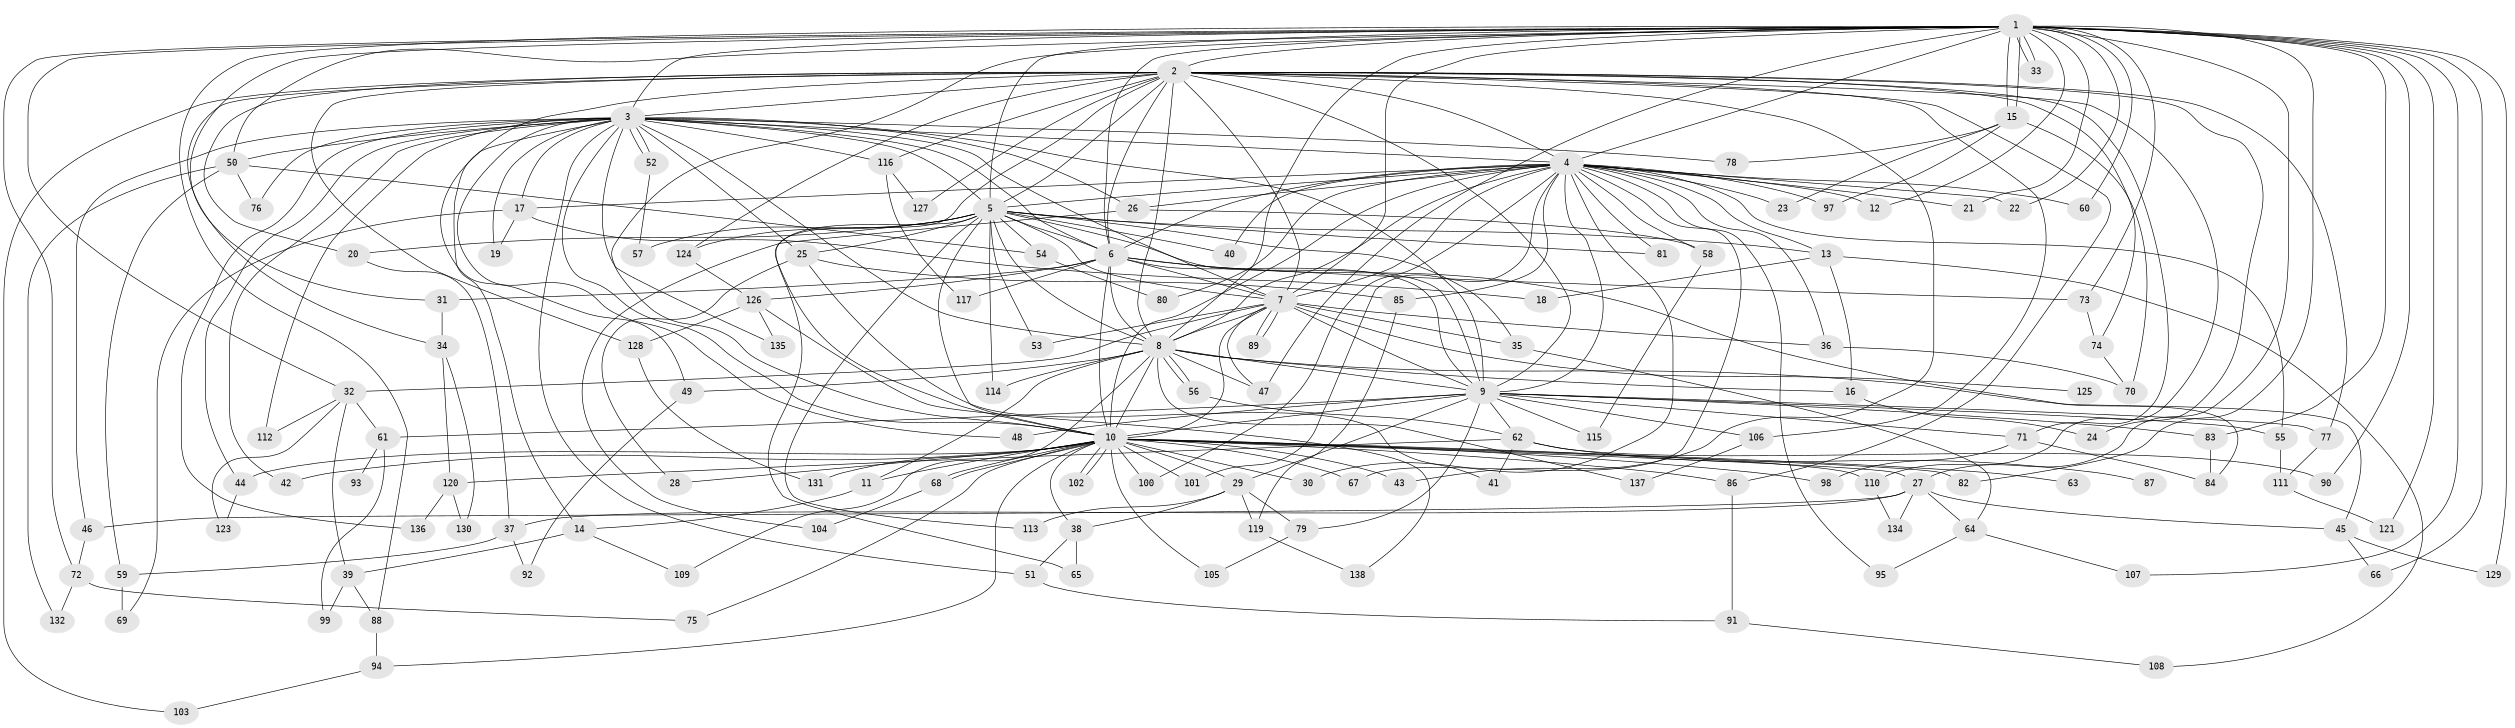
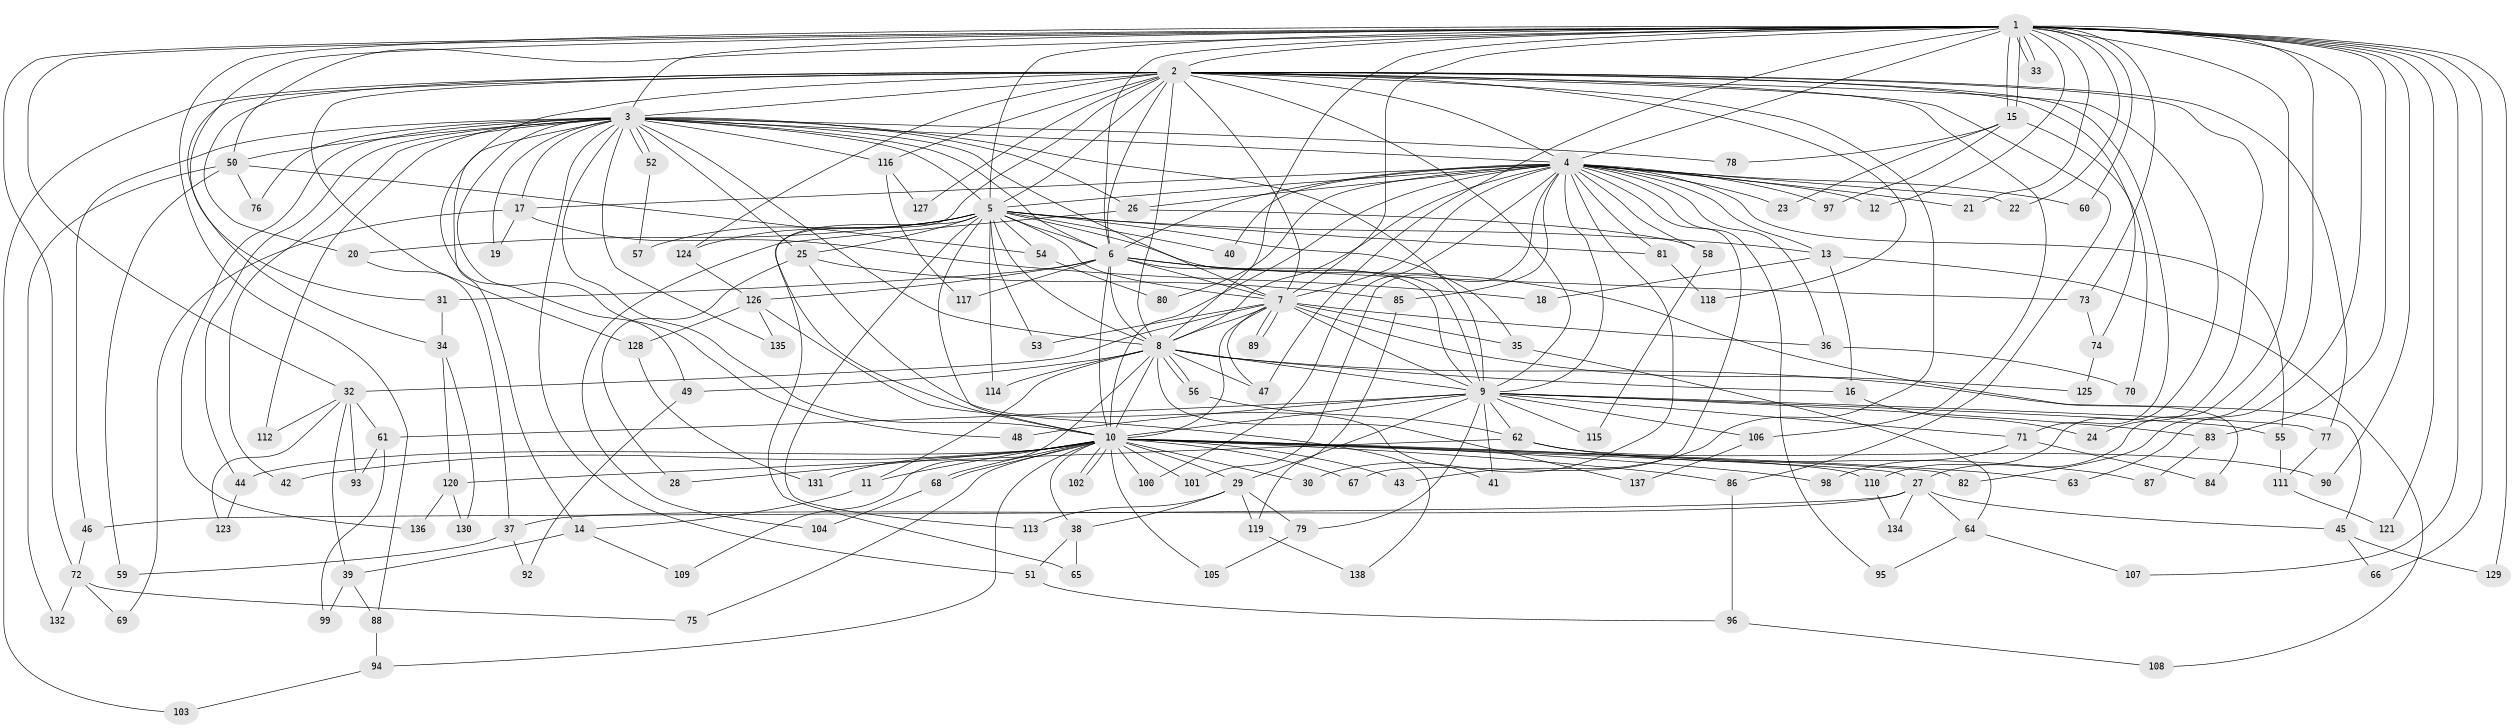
  graph {
    fontname="DejaVu Sans Mono"
    node [color=gray90 fontname="DejaVu Sans Mono" style=filled]
    edge [fontname="DejaVu Sans Mono"]
    1
    2
    3
    4
    5
    6
    7
    8
    10
    12
    15
    21
    22
    27
    31
    32
    33
    50
    60
    66
    72
    73
    82
    83
    88
    90
    107
    121
    129
    47
    9
    20
    24
    34
    43
    49
    71
    74
    77
    86
    103
    106
    110
    116
+   118
    124
    127
    128
    14
    17
    19
    25
    26
    42
    44
    46
    48
    51
    52
    76
    78
    112
    135
    136
    13
    23
    30
    36
    40
    55
    58
    67
    80
    81
    85
    95
    97
    100
    101
    35
    53
    54
    57
    65
    113
    114
    84
    117
    126
    89
    125
    11
    16
    45
    56
    109
    137
    29
    41
    61
    62
    79
    115
    28
    38
    63
    68
    75
    94
    98
    102
    105
    131
    70
    37
    64
    134
    39
    93
    123
    59
    132
    87
    120
    130
    92
    111
-   96 [label=91]
+   96
    18
    69
    104
    108
    119
    138
    99
    1 -- 2
    1 -- 3
    1 -- 4
    1 -- 5
    1 -- 6
    1 -- 7
    1 -- 8
-   1 -- 10
+   1 -- 63
    1 -- 12
    1 -- 15
    1 -- 15
    1 -- 21
    1 -- 22
    1 -- 27
    1 -- 31
    1 -- 32
    1 -- 33
    1 -- 33
    1 -- 50
    1 -- 60
    1 -- 66
    1 -- 72
    1 -- 73
    1 -- 82
    1 -- 83
    1 -- 88
    1 -- 90
    1 -- 107
    1 -- 121
    1 -- 129
    1 -- 47
    2 -- 3
    2 -- 4
    2 -- 5
    2 -- 6
    2 -- 7
    2 -- 8
    2 -- 10
    2 -- 9
    2 -- 20
    2 -- 24
    2 -- 34
    2 -- 43
    2 -- 49
    2 -- 71
    2 -- 74
    2 -- 77
    2 -- 86
    2 -- 103
    2 -- 106
    2 -- 110
    2 -- 116
+   2 -- 118
    2 -- 124
    2 -- 127
    2 -- 128
    3 -- 4
    3 -- 5
    3 -- 6
    3 -- 7
    3 -- 8
    3 -- 10
    3 -- 50
    3 -- 9
    3 -- 116
    3 -- 14
    3 -- 17
    3 -- 19
    3 -- 25
    3 -- 26
    3 -- 42
    3 -- 44
    3 -- 46
    3 -- 48
    3 -- 51
    3 -- 52
    3 -- 52
    3 -- 76
    3 -- 78
    3 -- 112
    3 -- 135
    3 -- 136
    4 -- 5
    4 -- 6
    4 -- 7
    4 -- 8
    4 -- 10
    4 -- 12
    4 -- 21
    4 -- 22
    4 -- 60
    4 -- 9
    4 -- 17
    4 -- 26
    4 -- 13
    4 -- 23
    4 -- 30
    4 -- 36
    4 -- 40
    4 -- 55
    4 -- 58
    4 -- 67
    4 -- 80
    4 -- 81
    4 -- 85
    4 -- 95
    4 -- 97
    4 -- 100
    4 -- 101
    5 -- 6
    5 -- 7
    5 -- 8
    5 -- 10
    5 -- 9
    5 -- 20
    5 -- 124
    5 -- 25
    5 -- 13
    5 -- 40
    5 -- 81
    5 -- 35
    5 -- 53
    5 -- 54
    5 -- 57
    5 -- 65
    5 -- 113
    5 -- 114
    6 -- 7
    6 -- 8
    6 -- 10
    6 -- 31
    6 -- 73
    6 -- 9
    6 -- 84
    6 -- 117
    6 -- 126
    7 -- 8
    7 -- 10
    7 -- 32
    7 -- 47
    7 -- 9
    7 -- 36
    7 -- 35
    7 -- 53
    7 -- 89
    7 -- 89
    7 -- 125
    8 -- 10
    8 -- 47
    8 -- 9
    8 -- 49
    8 -- 114
    8 -- 11
    8 -- 16
    8 -- 45
    8 -- 56
    8 -- 56
    8 -- 109
    8 -- 137
    10 -- 27
    10 -- 82
    10 -- 43
    10 -- 86
    10 -- 110
    10 -- 42
    10 -- 44
    10 -- 30
    10 -- 67
    10 -- 100
    10 -- 101
    10 -- 11
    10 -- 29
    10 -- 28
    10 -- 38
    10 -- 63
    10 -- 68
    10 -- 68
    10 -- 75
    10 -- 94
    10 -- 98
    10 -- 102
    10 -- 102
    10 -- 105
    10 -- 131
    15 -- 78
    15 -- 23
    15 -- 97
    15 -- 70
    27 -- 46
    27 -- 45
    27 -- 37
    27 -- 64
    27 -- 134
    31 -- 34
    32 -- 112
    32 -- 61
    32 -- 39
+   32 -- 93
    32 -- 123
    50 -- 76
    50 -- 54
    50 -- 59
    50 -- 132
    72 -- 75
    72 -- 132
    73 -- 74
-   83 -- 84
+   83 -- 87
    88 -- 94
    9 -- 10
    9 -- 83
    9 -- 71
    9 -- 77
    9 -- 106
    9 -- 48
    9 -- 55
    9 -- 29
-   62 -- 41
+   9 -- 41
    9 -- 61
    9 -- 62
    9 -- 79
    9 -- 115
    20 -- 37
    34 -- 120
    34 -- 130
    49 -- 92
    71 -- 84
    71 -- 98
-   74 -- 70
+   74 -- 125
    77 -- 111
    86 -- 96
    106 -- 137
    110 -- 134
    116 -- 127
    116 -- 117
    124 -- 126
    128 -- 131
    14 -- 109
    14 -- 39
    17 -- 19
    17 -- 18
    17 -- 69
    25 -- 85
    25 -- 41
    25 -- 28
    26 -- 58
    26 -- 104
    44 -- 123
    46 -- 72
    51 -- 96
    52 -- 57
    13 -- 16
    13 -- 18
    13 -- 108
    36 -- 70
    55 -- 111
    58 -- 115
+   81 -- 118
    85 -- 119
    35 -- 64
    54 -- 80
    126 -- 128
    126 -- 135
    126 -- 138
    11 -- 14
    16 -- 24
    45 -- 66
    45 -- 129
    56 -- 62
    29 -- 113
    29 -- 79
    29 -- 38
    29 -- 119
    61 -- 93
    61 -- 99
    62 -- 90
    62 -- 87
    62 -- 120
    79 -- 105
    38 -- 51
    38 -- 65
    68 -- 104
    94 -- 103
    37 -- 59
    37 -- 92
    64 -- 107
    64 -- 95
    39 -- 88
    39 -- 99
-   59 -- 69
+   72 -- 69
    120 -- 136
    120 -- 130
    111 -- 121
    96 -- 108
    119 -- 138
  }
